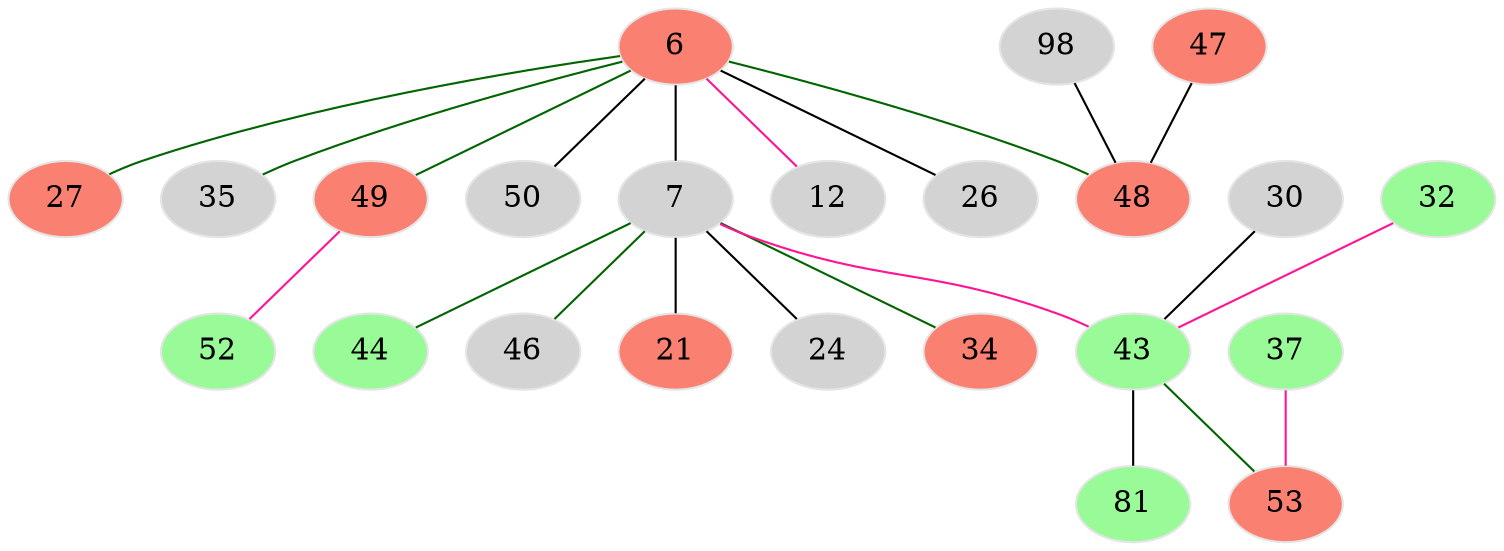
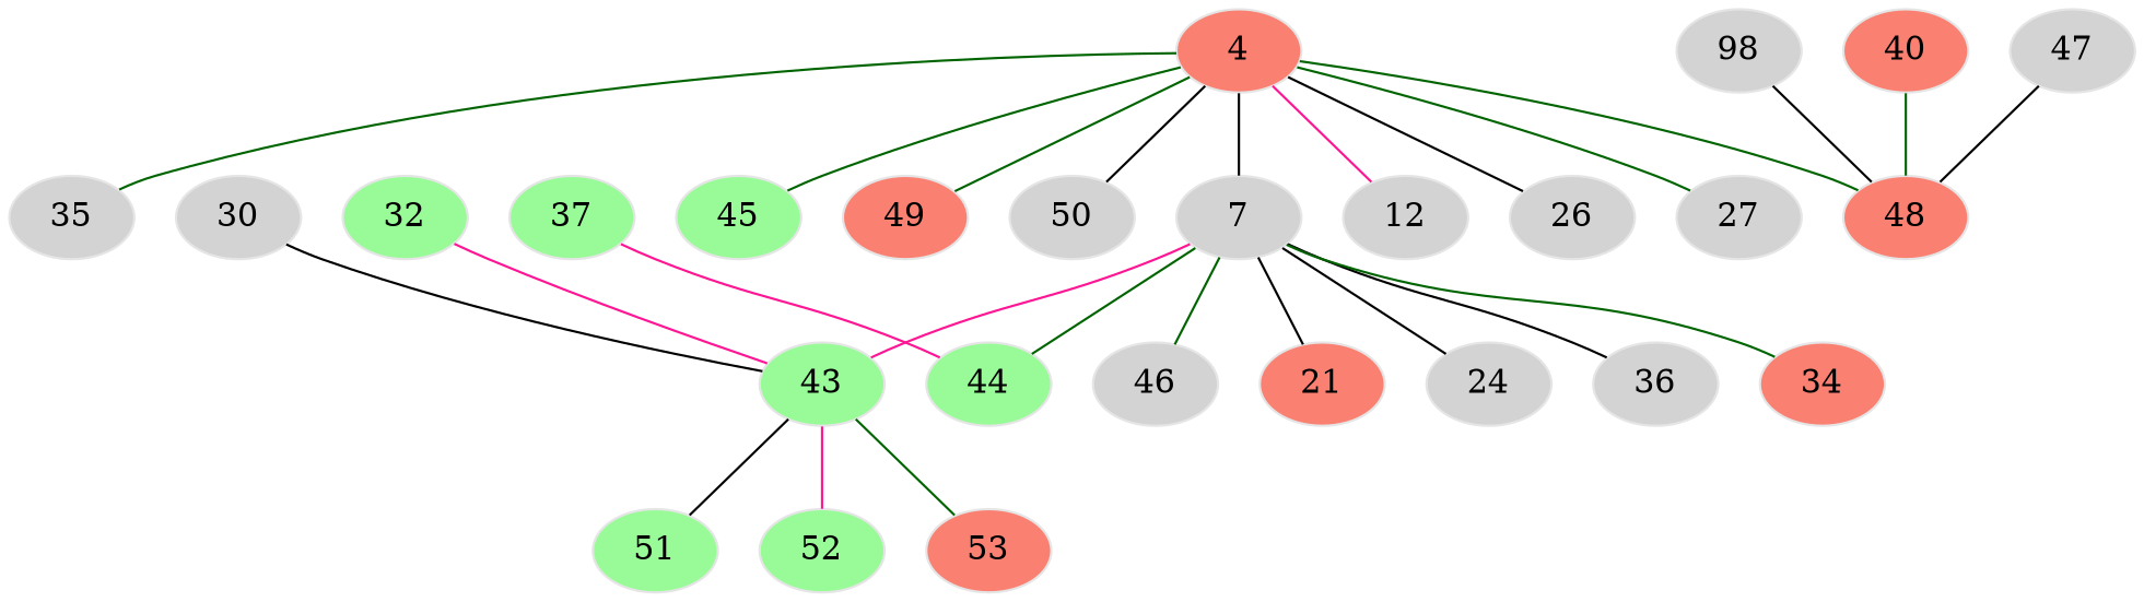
  graph {
    node [color=gray90 fillcolor=lightgrey style=filled]
    edge [color=black]
-   4 [fillcolor=salmon super="+2" label=6]
+   4 [fillcolor=salmon super="+2"]
    7 [super="+1"]
    12
    26 [super="+20"]
-   27 [fillcolor=salmon]
+   27
    35
+   45 [fillcolor=palegreen super="+42"]
    48 [fillcolor=salmon super="+23"]
    49 [fillcolor=salmon]
    50
    21 [fillcolor=salmon]
    24
+   36 [super="+25"]
    n14 [fillcolor=salmon label=34 super="+33"]
    43 [fillcolor=palegreen super="+34+41+18+29"]
    44 [fillcolor=palegreen super="+15"]
    46
-   51 [fillcolor=palegreen label=81]
+   51 [fillcolor=palegreen]
    52 [fillcolor=palegreen]
    53 [fillcolor=salmon]
    30
    32 [fillcolor=palegreen]
    37 [fillcolor=palegreen]
    n24 [label=98]
-   47 [fillcolor=salmon]
+   40 [fillcolor=salmon]
+   47
    4 -- 7 [weight=3]
    4 -- 12 [color=deeppink]
    4 -- 26
    4 -- 27 [color=darkgreen]
    4 -- 35 [color=darkgreen]
+   4 -- 45 [color=darkgreen]
    4 -- 48 [color=darkgreen weight=3]
    4 -- 49 [color=darkgreen]
    4 -- 50
    7 -- 21
    7 -- 24
+   7 -- 36
    7 -- n14 [color=darkgreen]
    7 -- 43 [color=deeppink weight=4]
    7 -- 44 [color=darkgreen weight=2]
    7 -- 46 [color=darkgreen]
    43 -- 51
-   49 -- 52 [color=deeppink]
+   43 -- 52 [color=deeppink]
    43 -- 53 [color=darkgreen]
    30 -- 43
    32 -- 43 [color=deeppink]
-   37 -- 53 [color=deeppink]
+   37 -- 44 [color=deeppink]
    n24 -- 48
+   40 -- 48 [color=darkgreen]
    47 -- 48
  }
